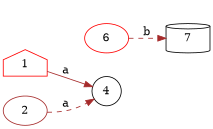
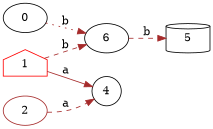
  strict digraph {
    rankdir=LR
    node [color=black shape=ellipse]
    edge [color=brown style=dashed]
-   6 [color=red]
-   5 [shape=cylinder label=7]
+   0
+   6
+   5 [shape=cylinder]
    1 [color=red shape=house]
    4 [shape=circle]
    2 [color=brown]
+   0 -> 6 [label=b style=dotted]
    6 -> 5 [label=b]
+   1 -> 6 [label=b]
    1 -> 4 [label=a style=solid]
    2 -> 4 [label=a]
  }
